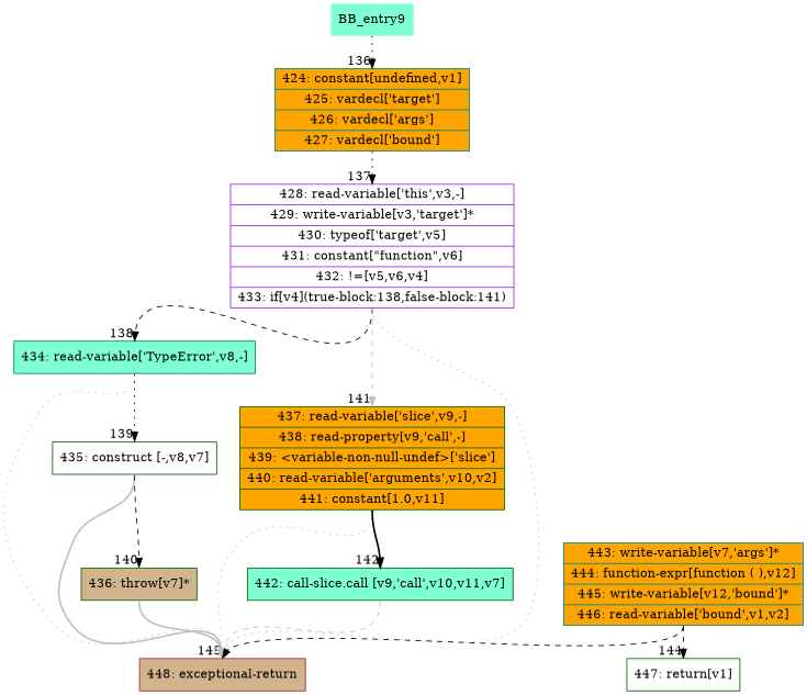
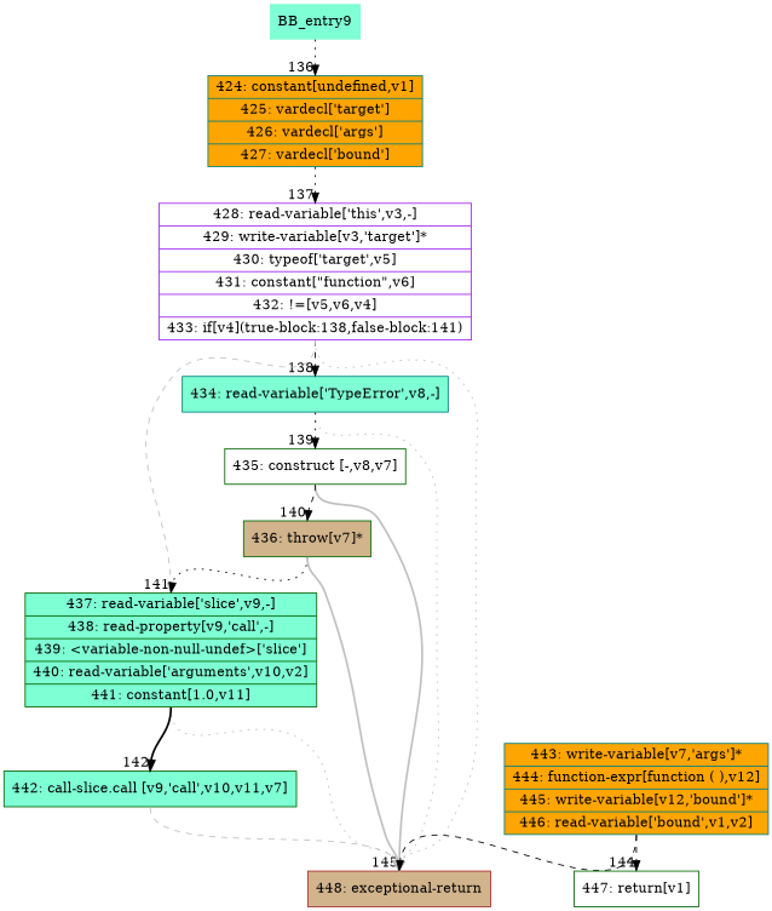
  digraph {
    rankdir=TD
    node [color=darkgreen fillcolor=aquamarine shape=record style=filled]
    edge [headport=n style=dotted tailport=s]
    BB_entry9 [color=purple shape=none]
    n2 [color=teal fillcolor=orange label="{424: constant[undefined,v1]|425: vardecl['target']|426: vardecl['args']|427: vardecl['bound']}"]
    n3 [color=purple fillcolor=white label="{428: read-variable['this',v3,-]|429: write-variable[v3,'target']*|430: typeof['target',v5]|431: constant[\"function\",v6]|432: !=[v5,v6,v4]|433: if[v4](true-block:138,false-block:141)}"]
    n4 [color=teal label="{434: read-variable['TypeError',v8,-]}"]
-   n5 [fillcolor=orange label="{437: read-variable['slice',v9,-]|438: read-property[v9,'call',-]|439: \<variable-non-null-undef\>['slice']|440: read-variable['arguments',v10,v2]|441: constant[1.0,v11]}"]
+   n5 [label="{437: read-variable['slice',v9,-]|438: read-property[v9,'call',-]|439: \<variable-non-null-undef\>['slice']|440: read-variable['arguments',v10,v2]|441: constant[1.0,v11]}"]
    n6 [color=brown fillcolor=tan label="{448: exceptional-return}"]
    n7 [fillcolor=white label="{435: construct [-,v8,v7]}"]
    n8 [label="{442: call-slice.call [v9,'call',v10,v11,v7]}"]
    n9 [fillcolor=tan label="{436: throw[v7]*}"]
    n10 [color=teal fillcolor=orange label="{443: write-variable[v7,'args']*|444: function-expr[function ( ),v12]|445: write-variable[v12,'bound']*|446: read-variable['bound',v1,v2]}"]
    n11 [fillcolor=white label="{447: return[v1]}"]
    BB_entry9 -> n2 [headlabel="    136"]
    n2 -> n3 [headlabel="      137"]
    n3 -> n4 [headlabel="      138" style=dashed]
    n3 -> n5 [color=gray headlabel="      141" style=dashed]
    n3 -> n6 [color=gray headlabel="      145"]
    n4 -> n6 [color=gray]
    n4 -> n7 [headlabel="      139"]
    n5 -> n6 [color=gray]
    n5 -> n8 [headlabel="      142" style=bold]
    n7 -> n6 [color=gray style=bold]
    n7 -> n9 [headlabel="      140" style=dashed]
    n8 -> n6 [color=gray style=dashed]
+   n9 -> n5
    n9 -> n6 [color=gray style=bold]
    n10 -> n6 [color=black style=dashed]
    n10 -> n11 [headlabel="      144" style=dashed]
  }
